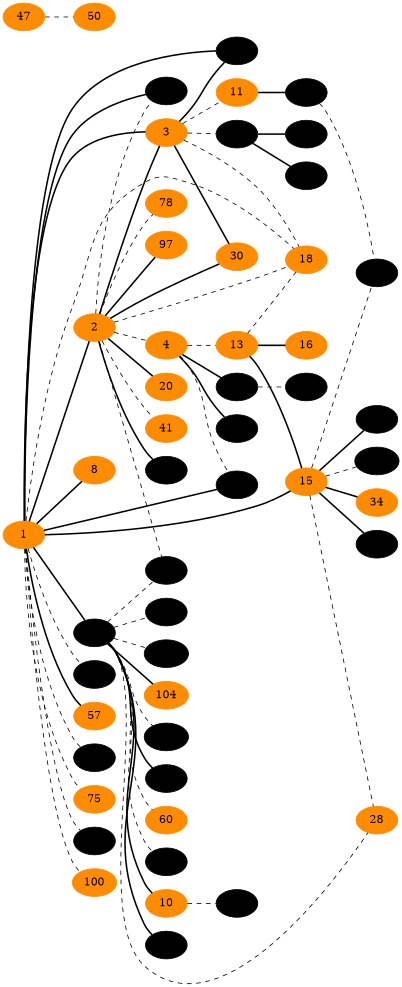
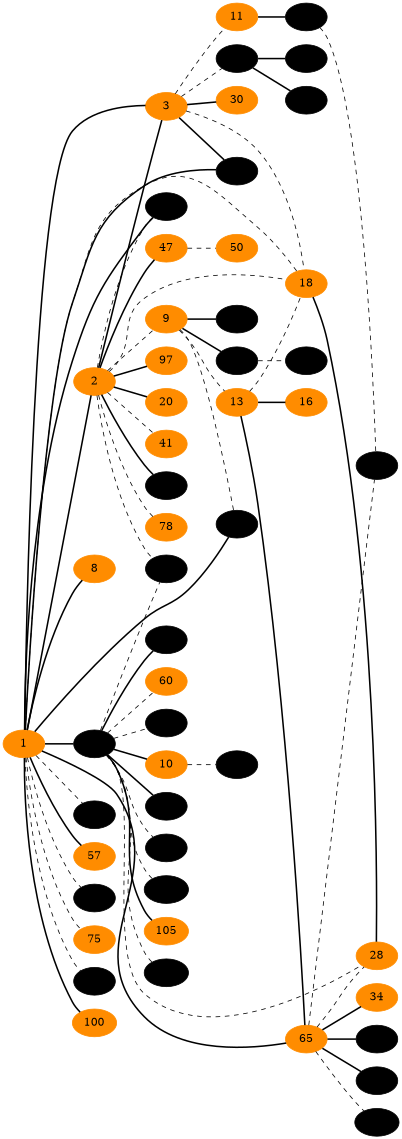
  graph {
    rankdir=LR
    node [color=black style=filled]
    edge [style=dashed]
    2 [color=darkorange super="+4"]
    3 [color=darkorange super="+32+14"]
    18 [color=darkorange super="+51+71"]
    29 [super="+43+103"]
-   9 [color=darkorange label=4]
+   9 [color=darkorange]
    20 [color=darkorange super="+64"]
    41 [color=darkorange]
    42 [super="+88+45"]
    47 [color=darkorange]
    76
    78 [color=darkorange]
    97 [color=darkorange]
    1 [color=darkorange]
    5 [super="+7"]
    8 [color=darkorange]
-   15 [color=darkorange super="+38+17+33"]
+   15 [color=darkorange super="+38+17+33" label=65]
    21 [super="+39"]
    27 [super="+61+91"]
    44
    57 [color=darkorange super="+65"]
    62
    75 [color=darkorange]
    80 [super="+99"]
    100 [color=darkorange]
    6 [super="+46+69+19"]
    11 [color=darkorange super="+52"]
    30 [color=darkorange]
    10 [color=darkorange]
    28 [color=darkorange super="+108+70+74+49"]
    56
    60 [color=darkorange super="+92"]
    67
    79
    94 [super="+104"]
    101
-   105 [color=darkorange label=104]
+   105 [color=darkorange]
    106
    25 [super="+66+26"]
    34 [color=darkorange]
    37
    63
    102
    12
    13 [color=darkorange super="+53+48"]
    23 [super="+82+40"]
    50 [color=darkorange]
    22
    58
    24 [super="+31+87"]
    90
    16 [color=darkorange]
    54 [super="+73"]
    2 -- 3 [style=bold]
    2 -- 18
    2 -- 29
    2 -- 9
    2 -- 20 [style=bold]
    2 -- 41
    2 -- 42
-   2 -- 30 [style=bold]
+   2 -- 47 [style=bold]
    2 -- 76 [style=bold]
    2 -- 78
    2 -- 97 [style=bold]
    3 -- 18
    3 -- 27 [style=bold]
    3 -- 6
    3 -- 11
    3 -- 30 [style=bold]
+   18 -- 28 [style=bold]
    9 -- 21
    9 -- 12 [style=bold]
    9 -- 13
    9 -- 23 [style=bold]
    47 -- 50
    1 -- 2 [style=bold]
    1 -- 3 [style=bold]
    1 -- 18
    1 -- 29 [style=bold]
    1 -- 5 [style=bold]
    1 -- 8 [style=bold]
    1 -- 15 [style=bold]
    1 -- 21 [style=bold]
    1 -- 27 [style=bold]
    1 -- 44
    1 -- 57 [style=bold]
    1 -- 62
    1 -- 75
    1 -- 80
-   1 -- 100
+   1 -- 100 [style=bold]
    5 -- 42
    5 -- 10 [style=bold]
    5 -- 28
    5 -- 56 [style=bold]
    5 -- 60
    5 -- 67
    5 -- 79 [style=bold]
    5 -- 94
    5 -- 101
    5 -- 105 [style=bold]
    5 -- 106
    15 -- 28
    15 -- 25
    15 -- 34 [style=bold]
    15 -- 37 [style=bold]
    15 -- 63 [style=bold]
    15 -- 102
    6 -- 22 [style=bold]
    6 -- 58 [style=bold]
    11 -- 24 [style=bold]
    10 -- 90
    13 -- 18
    13 -- 15 [style=bold]
    13 -- 16 [style=bold]
    23 -- 54
    24 -- 25
  }
